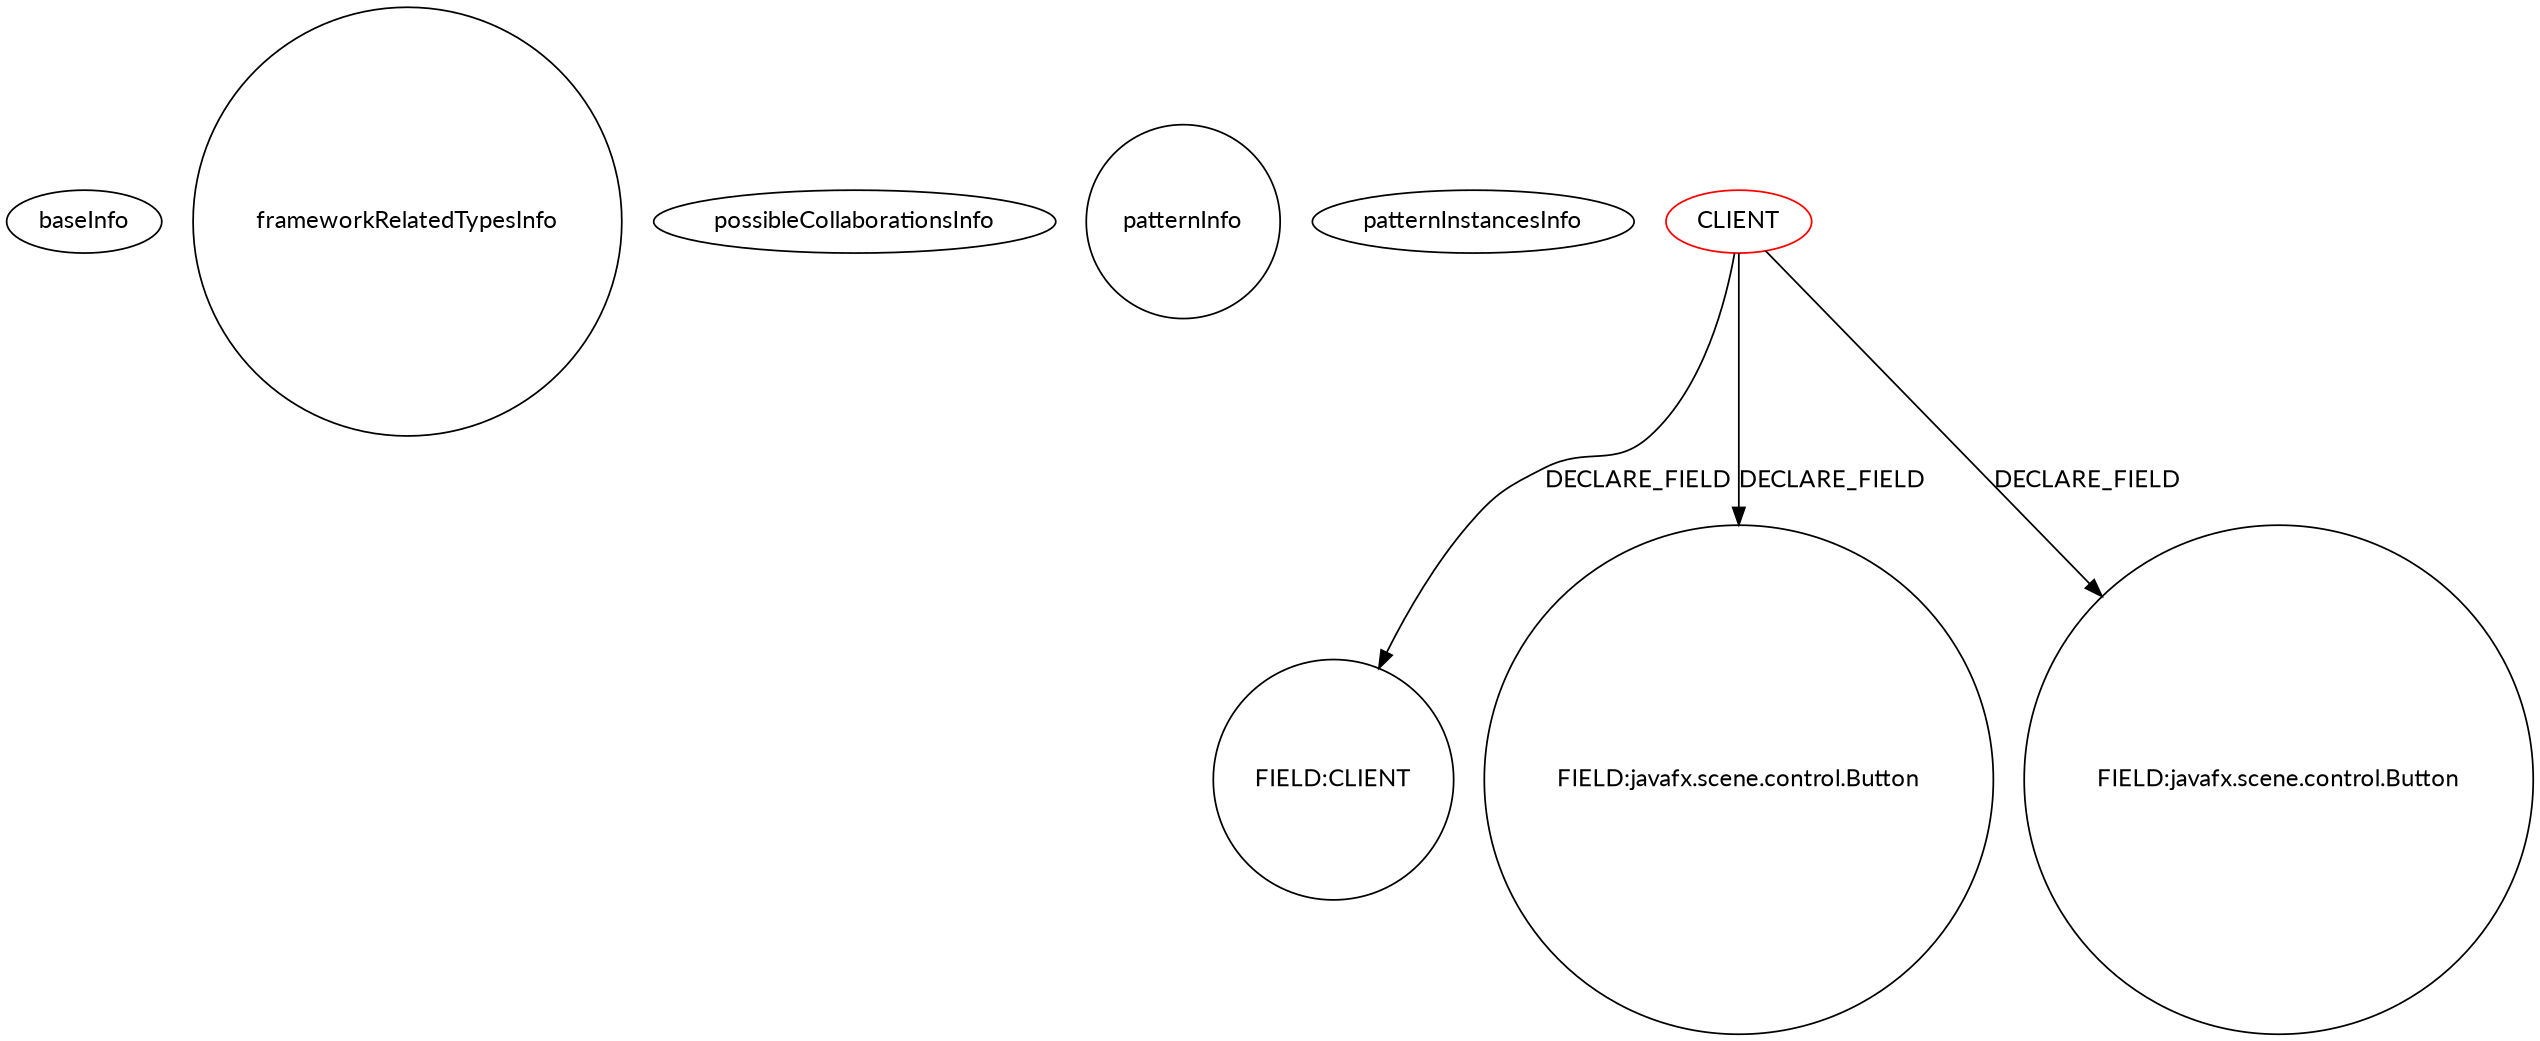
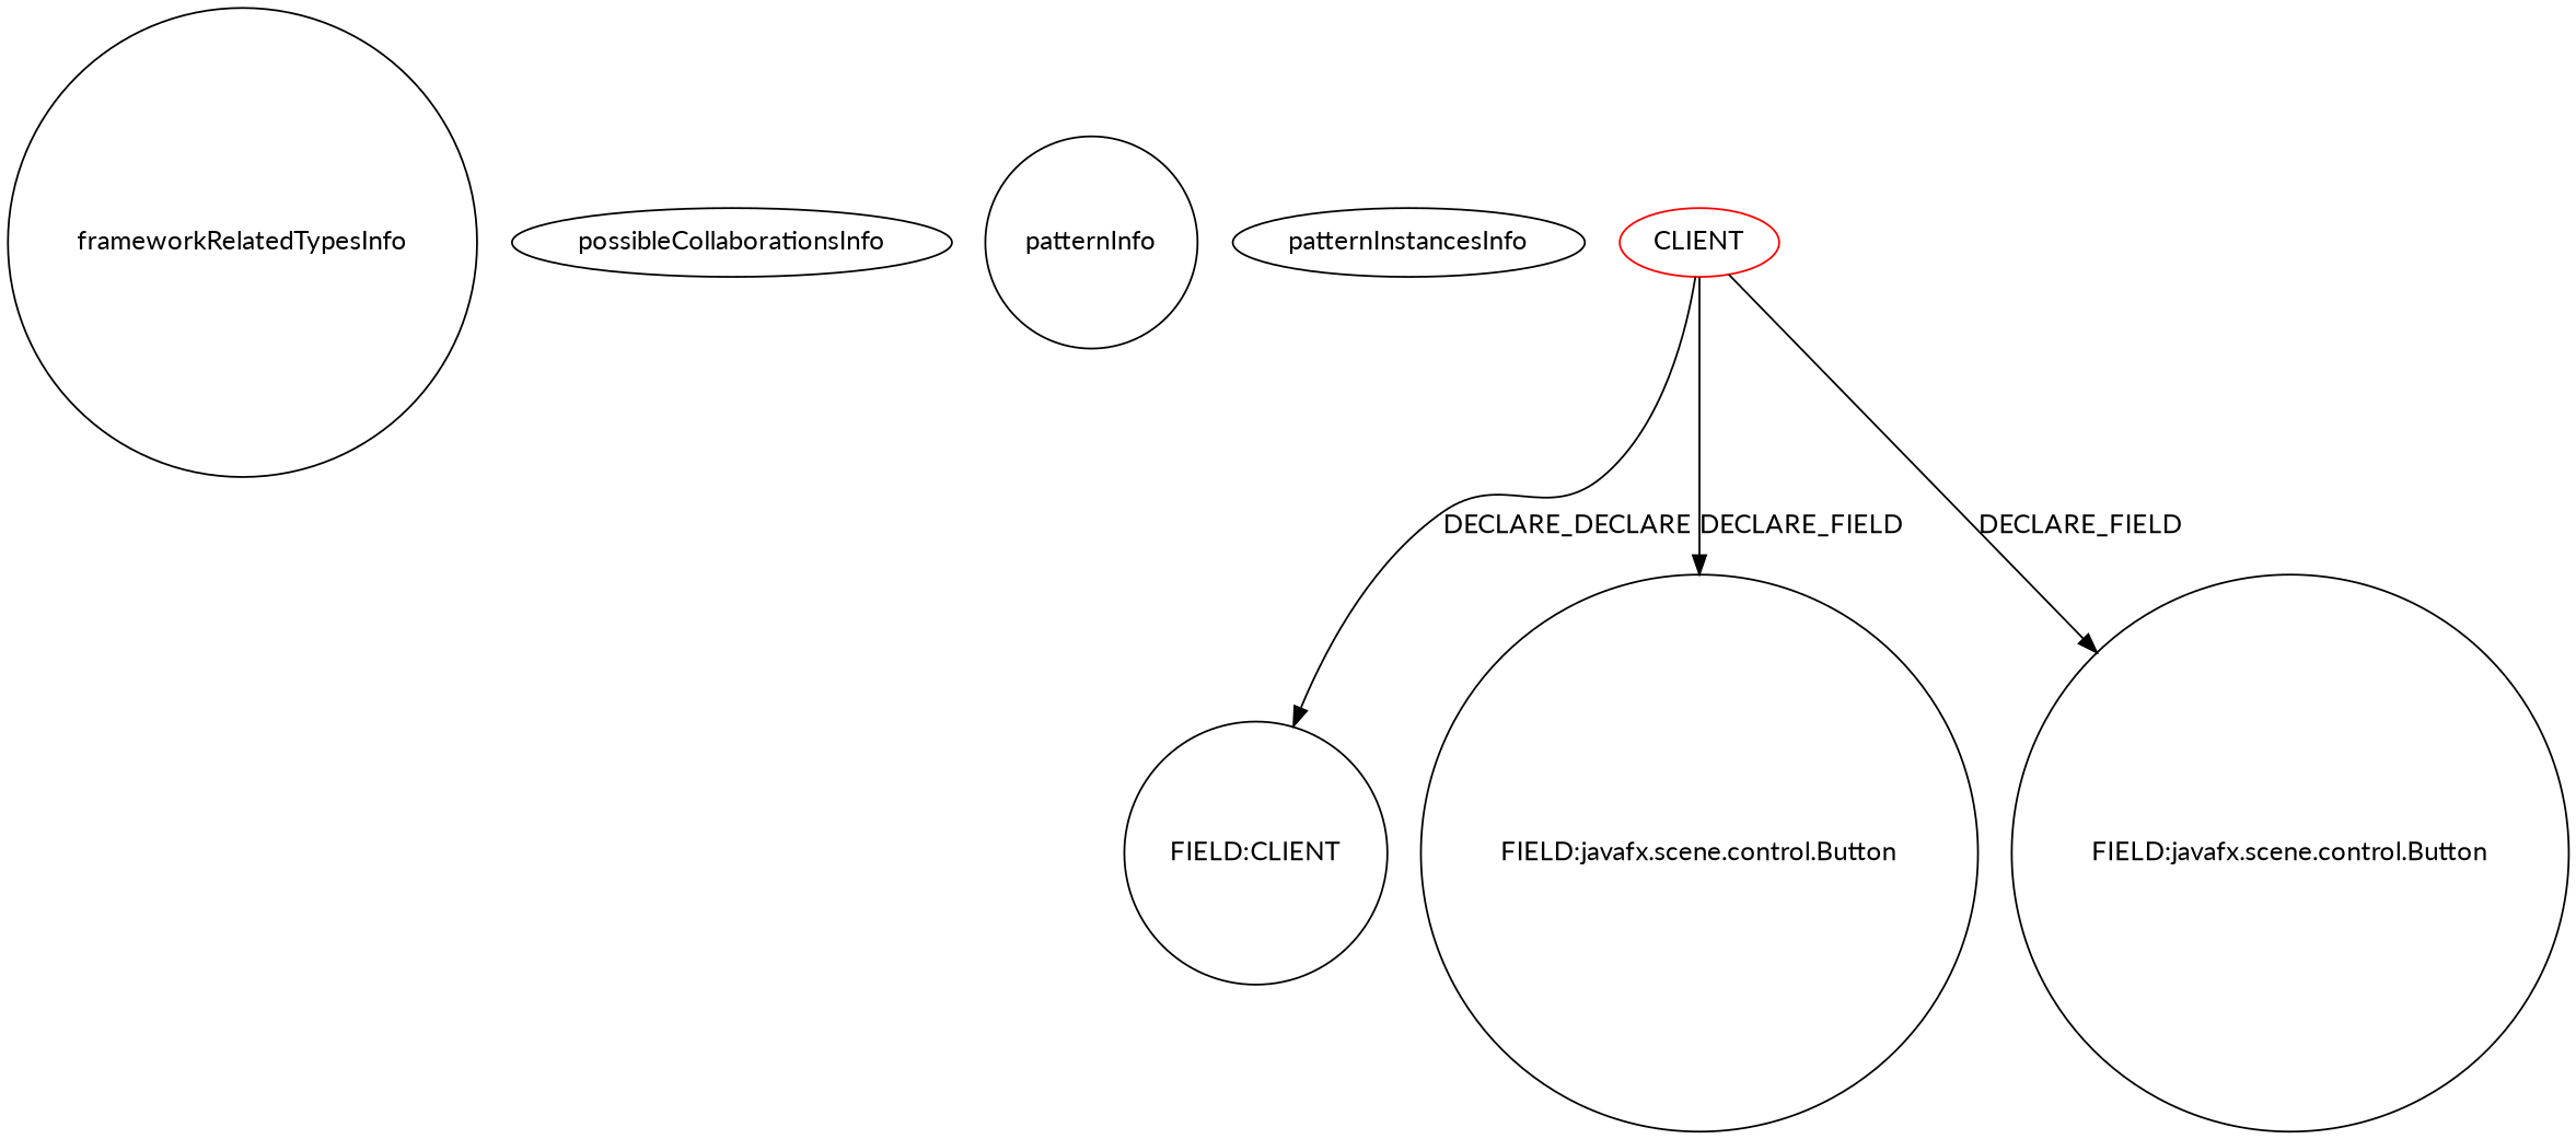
  digraph {
    fontname=Lato
    node [fontname=Lato shape=circle]
    edge [fontname=Lato]
-   baseInfo [category=pattern graphId=270 isAnonymous=false possibleRelation=false shape=""]
    frameworkRelatedTypesInfo
    possibleCollaborationsInfo [shape=""]
    patternInfo [frequency=26.0 patternRootClient=0]
    patternInstancesInfo [0="weltensturm-milca~/weltensturm-milca/milca-master/src/milca/GUIController.java~GUIController~4745" 1="iloop-kiosk-KIOSK-Project~/iloop-kiosk-KIOSK-Project/KIOSK-Project-master/src/oit/iloop/kiosk/kiosk_main/KioskMainController.java~KioskMainController~3135" 10="diogocs1-FPessoais~/diogocs1-FPessoais/FPessoais-master/FinancasPessoais/src/app/controllers/HomeController.java~HomeController~2490" 11="walker-clint-AIProj3~/walker-clint-AIProj3/AIProj3-master/src/application/GameBoardController.java~GameBoardController~4712" 12="Tsaru-Java-MP3-Visualizations~/Tsaru-Java-MP3-Visualizations/Java-MP3-Visualizations-master/mp3 Visualization/src/VisualizationInterface.java~VisualizationInterface~1511" 13="sandeepb-CiscoECG~/sandeepb-CiscoECG/CiscoECG-master/src/ciscoECGFrontend/MyController.java~MyController~4063" 14="Technius-Starbound-Mod-Toolkit~/Technius-Starbound-Mod-Toolkit/Starbound-Mod-Toolkit-master/src/main/java/co/technius/starboundmodtoolkit/AssetListPane.java~AssetListPane~1415" 15="mrempala-sp~/mrempala-sp/sp-master/src/application/VcSetupSquibGroups.java~VcSetupSquibGroups~3676" 16="mrempala-sp~/mrempala-sp/sp-master/src/application/VcSequencePreview.java~VcSequencePreview~3683" 17="cmd802-projectmain~/cmd802-projectmain/projectmain-master/GroupProject/src/topicpane/SHM.java~SHM~2292" 18="dinder-mufflin-igtv~/dinder-mufflin-igtv/igtv-master/GUI/src/com/igtv/ui/ImportController.java~ImportController~2481" 19="amonker-AmonkerFX~/amonker-AmonkerFX/AmonkerFX-master/src/cn/jingyun/javafx/amonker/ui/AmonkerUIApplication.java~AmonkerUIApplication~1831" 2="novosga-painel-fx~/novosga-painel-fx/painel-fx-master/src/org/novosga/painel/client/ui/Controller.java~Controller~3787" 20="dony1990-ProsDesktop~/dony1990-ProsDesktop/ProsDesktop-master/src/nicon/NiconDesktop/guifx/NiconNavigator/NavegadorController.java~NavegadorController~2563" 21="taipeiben-DateTimePicker~/taipeiben-DateTimePicker/DateTimePicker-master/src/main/java/com/browniebytes/javafx/control/DateTimePickerPopup.java~DateTimePickerPopup~4456" 22="mouradsaadi-LO23-IHM~/mouradsaadi-LO23-IHM/LO23-IHM-master/Sudoku-IHM/src/sudoko/ihm/vue/FXMLDocumentController.java~FXMLDocumentController~3651" 23="weltensturm-milca~/weltensturm-milca/milca-master/src/milca/GUI.java~GUI~4747" 24="prashker-KingsSGF~/prashker-KingsSGF/KingsSGF-master/src/uiSam/FighterView.java~FighterView~3912" 25="aferrandoa-valenciasprints~/aferrandoa-valenciasprints/valenciasprints-master/src/controllers/MainController.java~MainController~1711" 3="JCake-CoupGameProgram~/JCake-CoupGameProgram/CoupGameProgram-master/src/game/remote/PlayerUi.java~PlayerUi~579" 4="amonker-Trans~/amonker-Trans/Trans-master/src/cn/jingyun/trans/MainPane.java~MainPane~1847" 5="brunoborges-fx2048~/brunoborges-fx2048/fx2048-master/src/game2048/Board.java~Board~2229" 6="bianconejo-CEFX~/bianconejo-CEFX/CEFX-master/src/cefx/CEPrincipalController.java~CEPrincipalController~2114" 7="HioLeong-DrawApp~/HioLeong-DrawApp/DrawApp-master/src/main/java/comp2013/hleong/drawapp/MainWindow.java~MainWindow~529" 8="hock323-eventManager~/hock323-eventManager/EventManager-master/src/eventManager/controller/pokerTournament/TournamentController.java~TournamentController~3009" 9="amonker-Trans~/amonker-Trans/Trans-master/src/cn/jingyun/trans/FFmpegArgumentsManagerPane.java~FFmpegArgumentsManagerPane~1846" shape=""]
    n6 [isFrameworkType=false label="FIELD:CLIENT" vertexType=FIELD_DECLARATION]
    n7 [color=red isFrameworkType=false label=CLIENT vertexType=ROOT_CLIENT_CLASS_DECLARATION shape=""]
    n8 [isFrameworkType=false label="FIELD:javafx.scene.control.Button" vertexType=FIELD_DECLARATION]
    n9 [isFrameworkType=false label="FIELD:javafx.scene.control.Button" vertexType=FIELD_DECLARATION]
-   n7 -> n6 [label=DECLARE_FIELD]
+   n7 -> n6 [label=DECLARE_DECLARE]
    n7 -> n8 [label=DECLARE_FIELD]
    n7 -> n9 [label=DECLARE_FIELD]
  }
